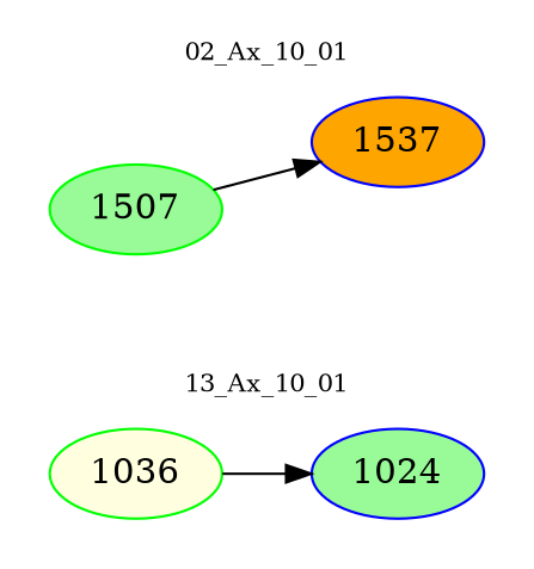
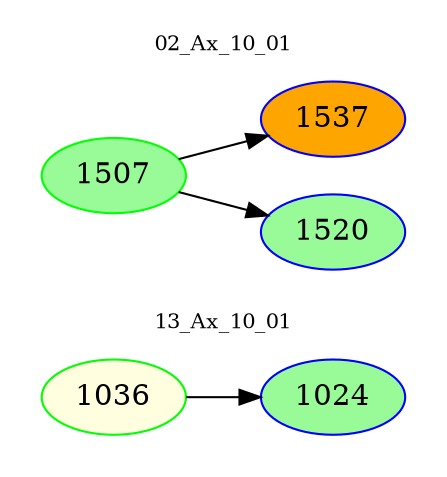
  digraph {
    rankdir=LR
    node [color=blue fillcolor=palegreen style=filled]
    edge [color=black]
    n1 [color=green fillcolor=lightyellow label=1036]
    n2 [label=1024]
    n3 [color=green label=1507]
+   n4 [label=1520]
    n5 [fillcolor=orange label=1537]
    subgraph cluster_1 {
      color=white
      fontsize=10
      label="13_Ax_10_01"
      n1
      n2
    }
    subgraph cluster_2 {
      color=white
      fontsize=10
      label="02_Ax_10_01"
      n3
+     n4
      n5
    }
    n1 -> n2
+   n3 -> n4
    n3 -> n5
  }
